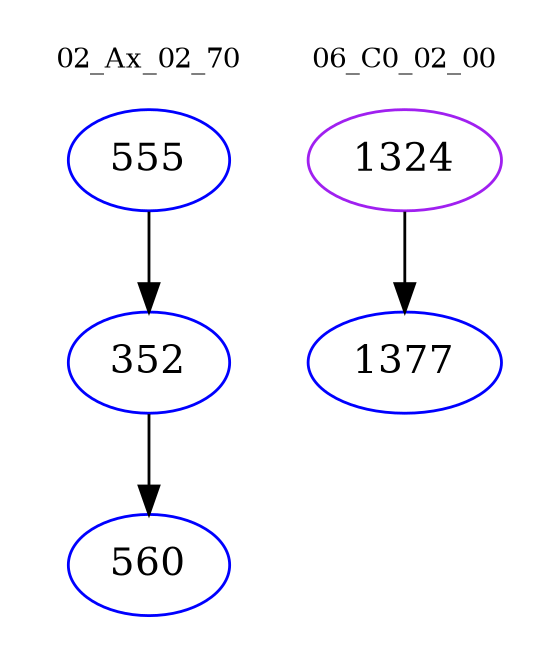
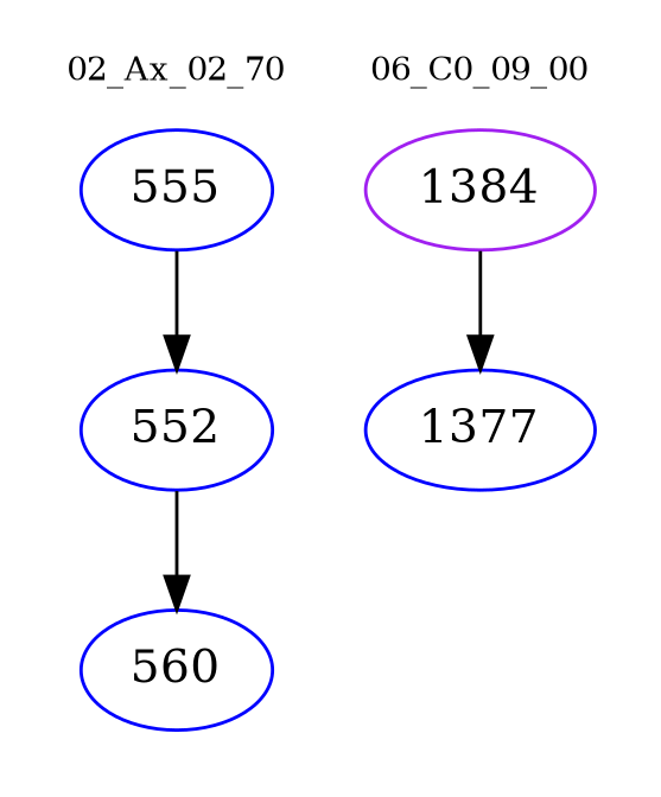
  digraph {
    node [color=blue]
    edge [color=black]
    n1 [label=555]
-   n2 [label=352]
+   n2 [label=552]
    n3 [label=560]
-   n4 [color=purple label=1324]
+   n4 [color=purple label=1384]
    n5 [label=1377]
    subgraph cluster_1 {
      color=white
      fontsize=10
      label="02_Ax_02_70"
      n1
      n2
      n3
    }
    subgraph cluster_2 {
      color=white
      fontsize=10
-     label="06_C0_02_00"
+     label="06_C0_09_00"
      n4
      n5
    }
    n1 -> n2
    n2 -> n3
    n4 -> n5
  }
